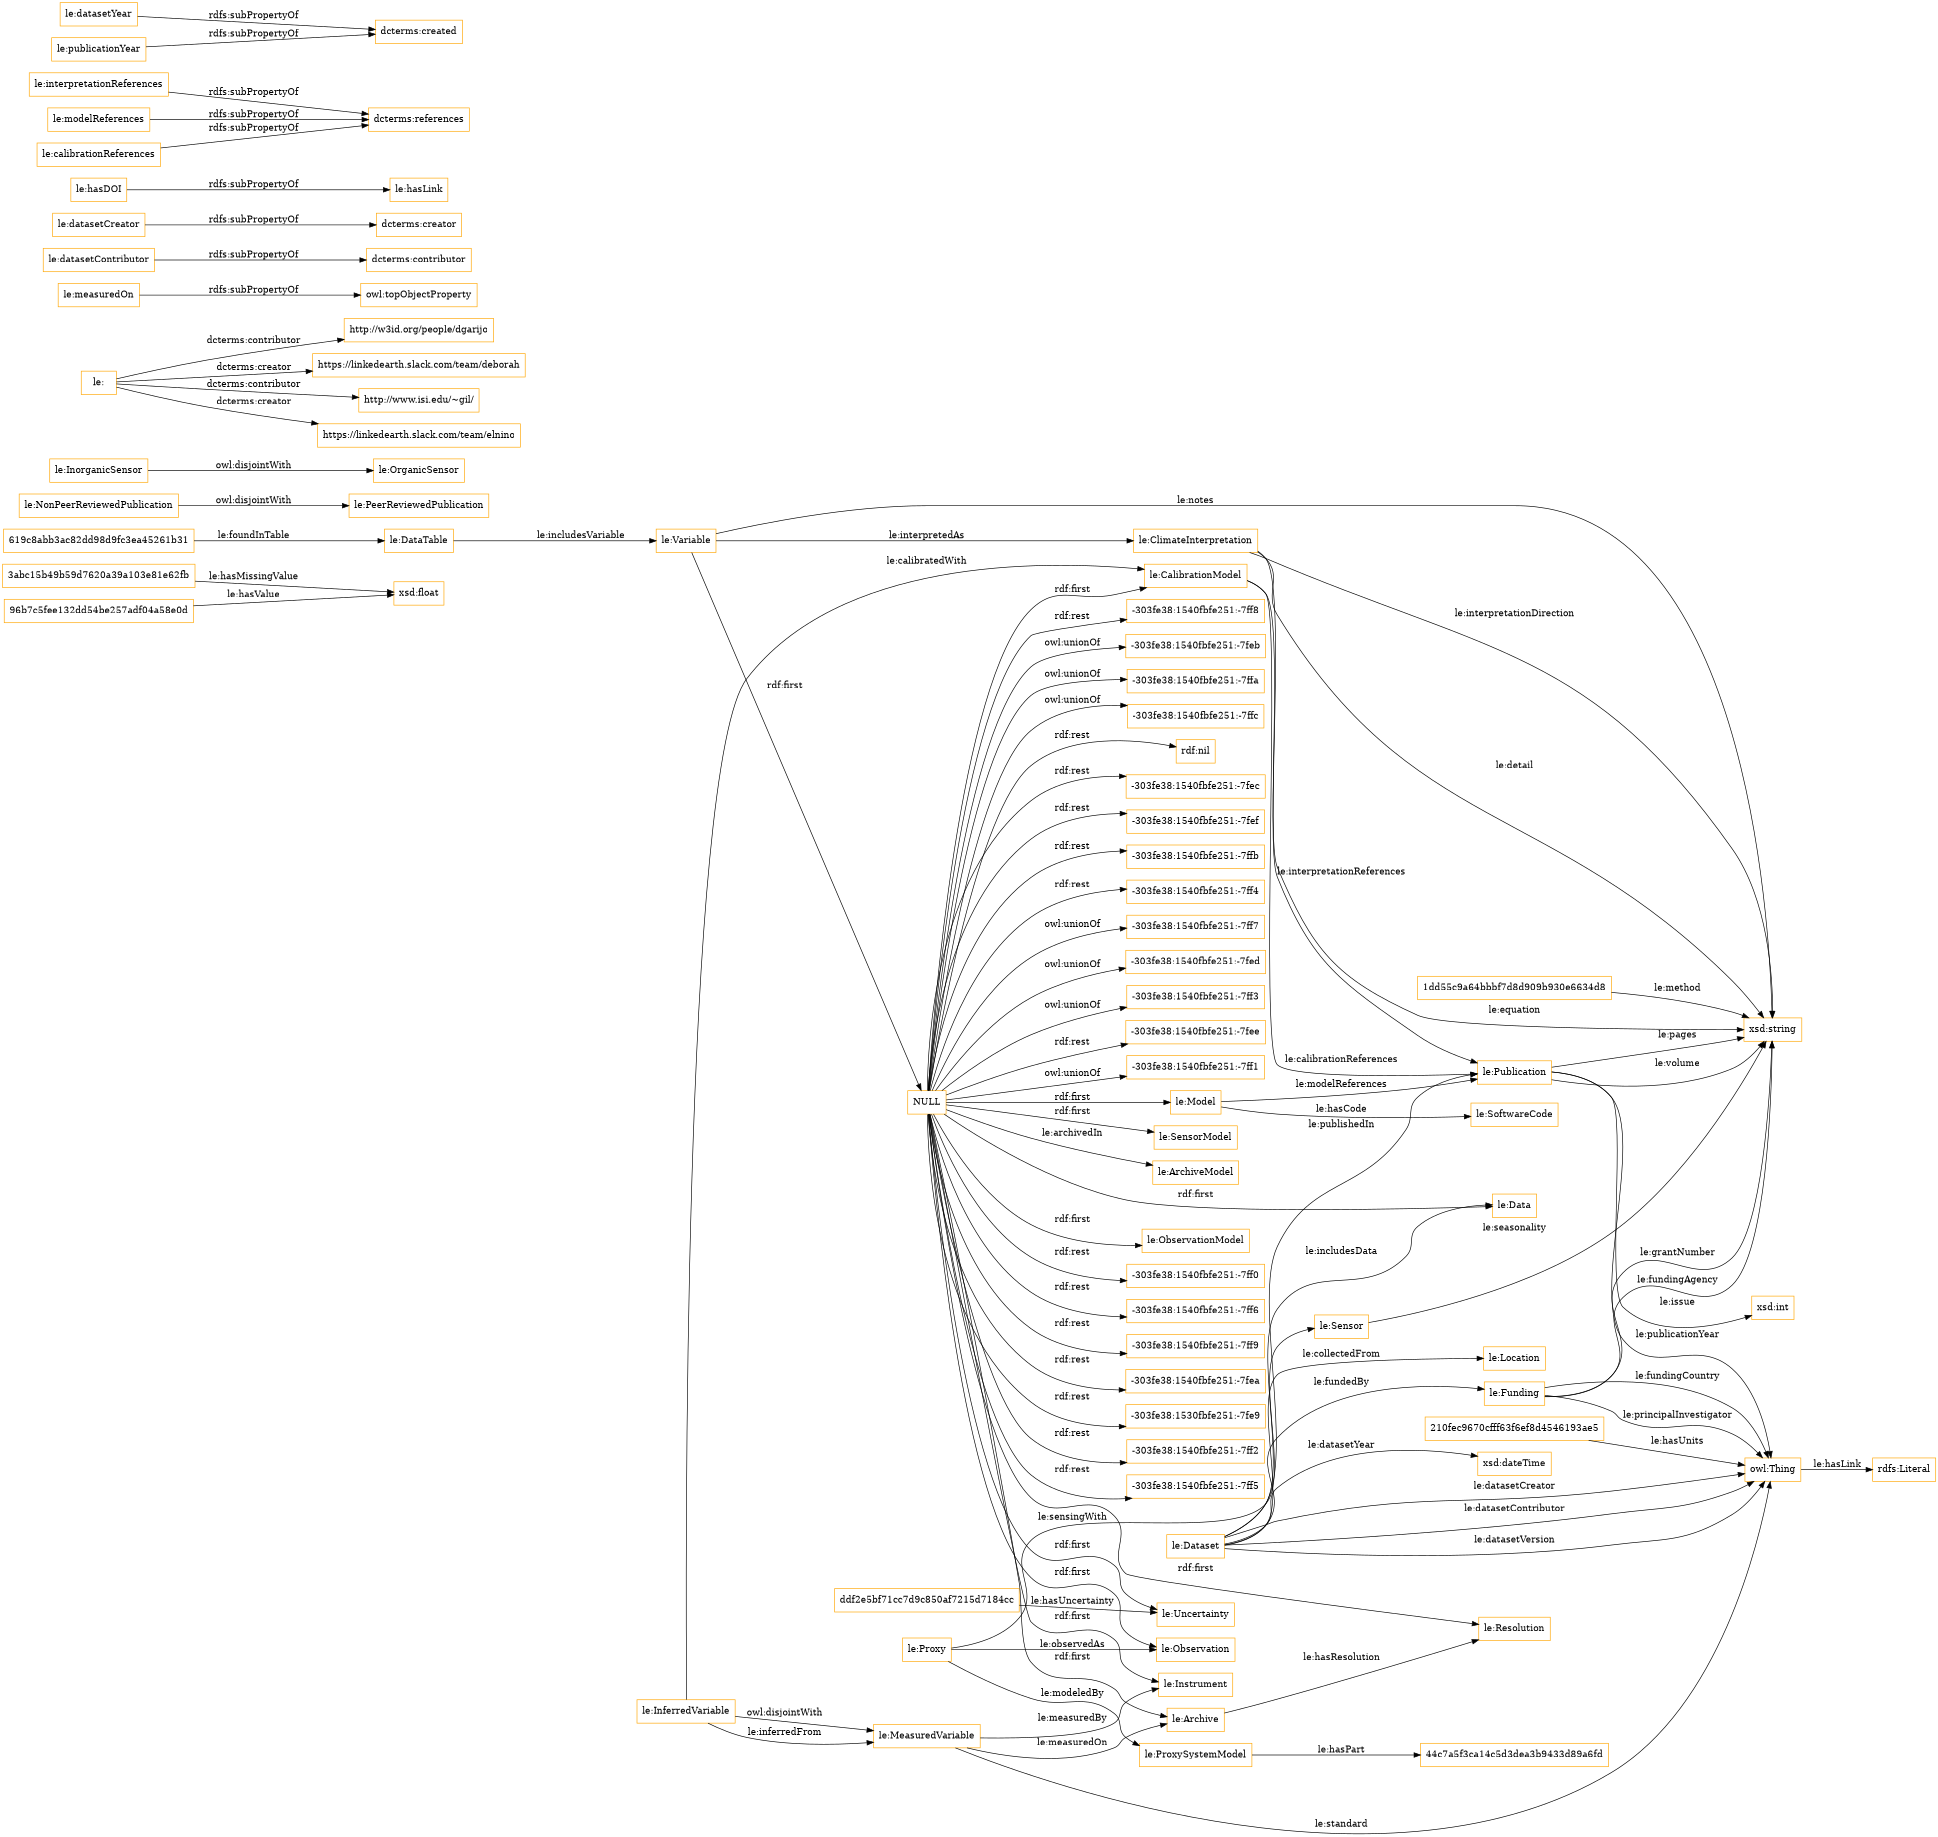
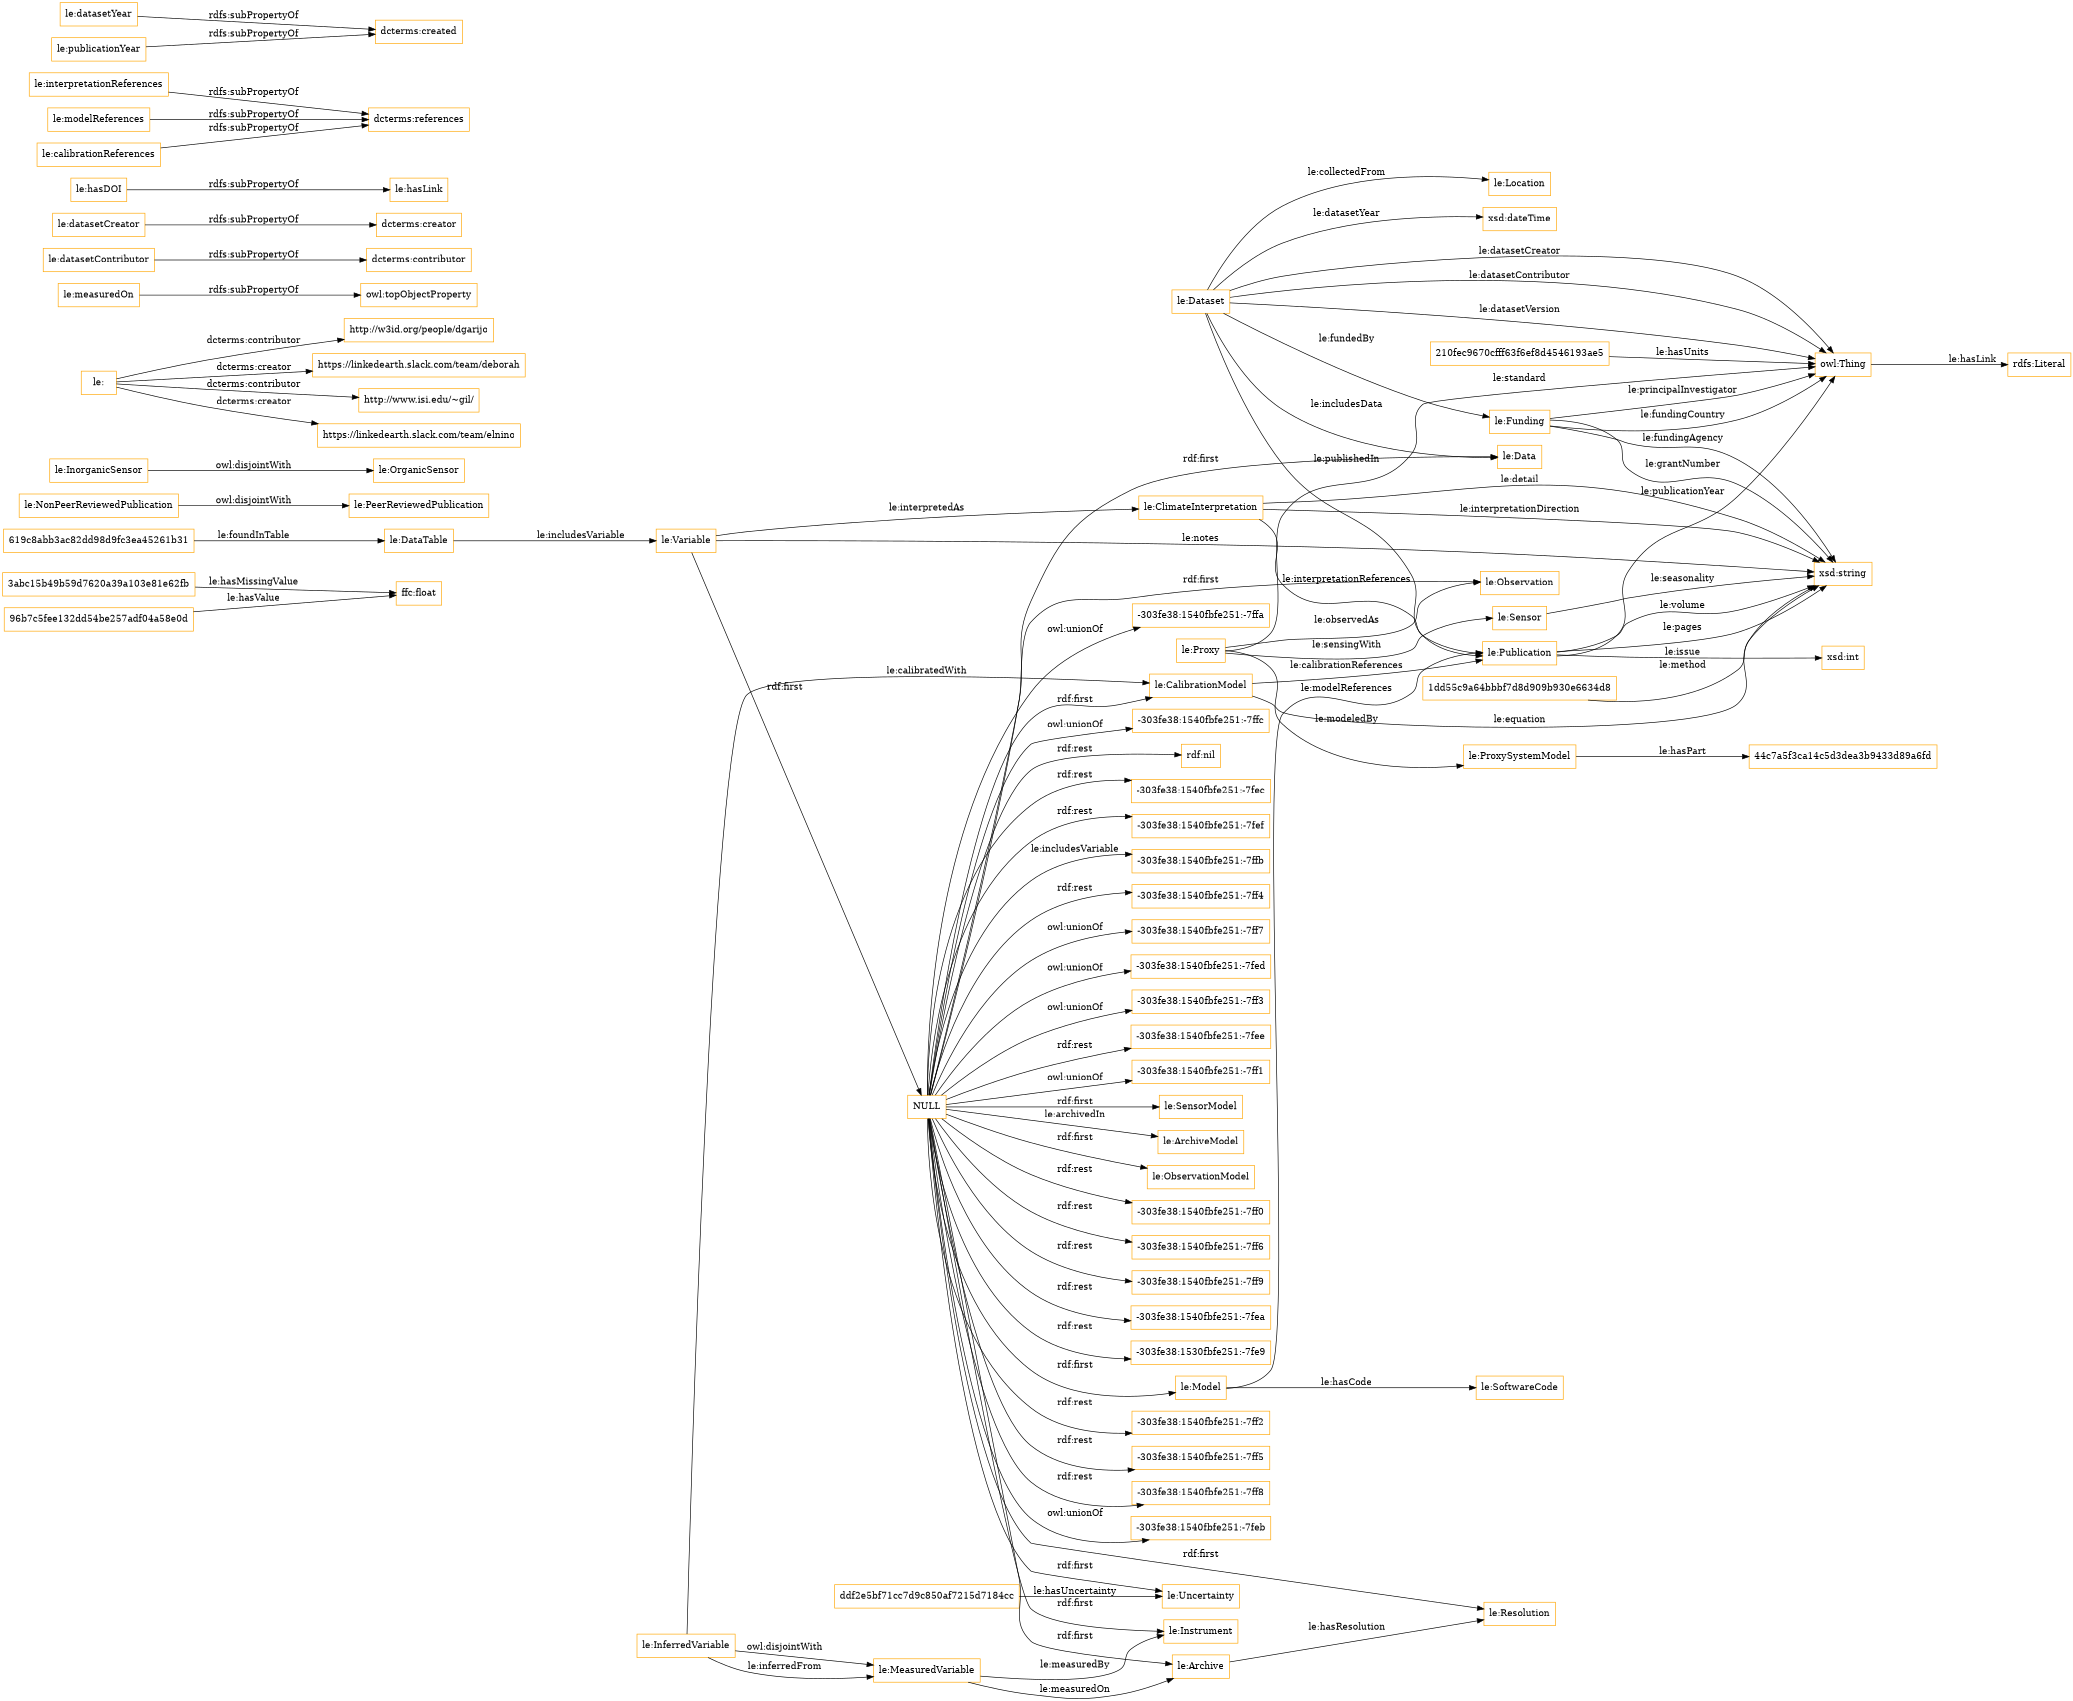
  digraph {
    rankdir=LR
    node [color=orange shape=rectangle]
    "3abc15b49b59d7620a39a103e81e62fb"
-   "xsd:float"
+   "xsd:float" [label="ffc:float"]
    "le:Sensor"
    "xsd:string"
    "1dd55c9a64bbbf7d8d909b930e6634d8"
    "le:Funding"
    "owl:Thing"
    "rdfs:Literal"
    "le:Dataset"
    "le:Publication"
    "le:Data"
    "le:Location"
    "xsd:dateTime"
    "xsd:int"
    ddf2e5bf71cc7d9c850af7215d7184cc
    "le:Uncertainty"
    "le:DataTable"
    "le:Variable"
    "le:ClimateInterpretation"
    NULL
    "le:Model"
    "le:SoftwareCode"
    "le:Proxy"
    "le:ProxySystemModel"
    "le:Observation"
    "96b7c5fee132dd54be257adf04a58e0d"
    "le:InferredVariable"
    "le:CalibrationModel"
    "le:MeasuredVariable"
    "le:Instrument"
    "le:Archive"
    "le:NonPeerReviewedPublication"
    "le:PeerReviewedPublication"
    "le:Resolution"
    "44c7a5f3ca14c5d3dea3b9433d89a6fd"
    "le:InorganicSensor"
    "le:OrganicSensor"
    "210fec9670cfff63f6ef8d4546193ae5"
    "619c8abb3ac82dd98d9fc3ea45261b31"
    "le:"
    "http://w3id.org/people/dgarijo"
    "https://linkedearth.slack.com/team/deborah"
    "http://www.isi.edu/~gil/"
    "https://linkedearth.slack.com/team/elnino"
    "le:measuredOn"
    "owl:topObjectProperty"
    "le:datasetContributor"
    "dcterms:contributor"
    "le:datasetCreator"
    "dcterms:creator"
    "le:hasDOI"
    "le:hasLink"
    "le:interpretationReferences"
    "dcterms:references"
    "le:modelReferences"
    "le:calibrationReferences"
    "le:SensorModel"
    "le:ArchiveModel"
    "le:ObservationModel"
    "-303fe38:1540fbfe251:-7ff0"
    "-303fe38:1540fbfe251:-7ff6"
    "-303fe38:1540fbfe251:-7ff9"
    "-303fe38:1540fbfe251:-7fea"
    n64 [label="-303fe38:1530fbfe251:-7fe9"]
    "-303fe38:1540fbfe251:-7ff2"
    "-303fe38:1540fbfe251:-7ff5"
    "-303fe38:1540fbfe251:-7ff8"
    "-303fe38:1540fbfe251:-7feb"
    "-303fe38:1540fbfe251:-7ffa"
    "-303fe38:1540fbfe251:-7ffc"
    "rdf:nil"
    "-303fe38:1540fbfe251:-7fec"
    "-303fe38:1540fbfe251:-7fef"
    "-303fe38:1540fbfe251:-7ffb"
    "-303fe38:1540fbfe251:-7ff4"
    "-303fe38:1540fbfe251:-7ff7"
    "-303fe38:1540fbfe251:-7fed"
    "-303fe38:1540fbfe251:-7ff3"
    "-303fe38:1540fbfe251:-7fee"
    "-303fe38:1540fbfe251:-7ff1"
    "le:datasetYear"
    "dcterms:created"
    "le:publicationYear"
    "3abc15b49b59d7620a39a103e81e62fb" -> "xsd:float" [label="le:hasMissingValue"]
    "le:Sensor" -> "xsd:string" [label="le:seasonality"]
    "1dd55c9a64bbbf7d8d909b930e6634d8" -> "xsd:string" [label="le:method"]
    "le:Funding" -> "xsd:string" [label="le:grantNumber"]
    "le:Funding" -> "xsd:string" [label="le:fundingAgency"]
    "le:Funding" -> "owl:Thing" [label="le:fundingCountry"]
    "le:Funding" -> "owl:Thing" [label="le:principalInvestigator"]
    "owl:Thing" -> "rdfs:Literal" [label="le:hasLink"]
    "le:Dataset" -> "le:Funding" [label="le:fundedBy"]
    "le:Dataset" -> "owl:Thing" [label="le:datasetCreator"]
    "le:Dataset" -> "owl:Thing" [label="le:datasetContributor"]
    "le:Dataset" -> "owl:Thing" [label="le:datasetVersion"]
    "le:Dataset" -> "le:Publication" [label="le:publishedIn"]
    "le:Dataset" -> "le:Data" [label="le:includesData"]
    "le:Dataset" -> "le:Location" [label="le:collectedFrom"]
    "le:Dataset" -> "xsd:dateTime" [label="le:datasetYear"]
    "le:Publication" -> "xsd:string" [label="le:pages"]
    "le:Publication" -> "xsd:string" [label="le:volume"]
    "le:Publication" -> "owl:Thing" [label="le:publicationYear"]
    "le:Publication" -> "xsd:int" [label="le:issue"]
    ddf2e5bf71cc7d9c850af7215d7184cc -> "le:Uncertainty" [label="le:hasUncertainty"]
    "le:DataTable" -> "le:Variable" [label="le:includesVariable"]
    "le:Variable" -> "xsd:string" [label="le:notes"]
    "le:Variable" -> "le:ClimateInterpretation" [label="le:interpretedAs"]
    "le:Variable" -> NULL [label="rdf:first"]
    "le:ClimateInterpretation" -> "xsd:string" [label="le:interpretationDirection"]
    "le:ClimateInterpretation" -> "xsd:string" [label="le:detail"]
    "le:ClimateInterpretation" -> "le:Publication" [label="le:interpretationReferences"]
    NULL -> "le:Data" [label="rdf:first"]
    NULL -> "le:Uncertainty" [label="rdf:first"]
    NULL -> "le:Model" [label="rdf:first"]
    NULL -> "le:Observation" [label="rdf:first"]
    NULL -> "le:CalibrationModel" [label="rdf:first"]
    NULL -> "le:Instrument" [label="rdf:first"]
    NULL -> "le:Archive" [label="rdf:first"]
    NULL -> "le:Resolution" [label="rdf:first"]
    NULL -> "le:SensorModel" [label="rdf:first"]
    NULL -> "le:ArchiveModel" [label="le:archivedIn"]
    NULL -> "le:ObservationModel" [label="rdf:first"]
    NULL -> "-303fe38:1540fbfe251:-7ff0" [label="rdf:rest"]
    NULL -> "-303fe38:1540fbfe251:-7ff6" [label="rdf:rest"]
    NULL -> "-303fe38:1540fbfe251:-7ff9" [label="rdf:rest"]
    NULL -> "-303fe38:1540fbfe251:-7fea" [label="rdf:rest"]
    NULL -> n64 [label="rdf:rest"]
    NULL -> "-303fe38:1540fbfe251:-7ff2" [label="rdf:rest"]
    NULL -> "-303fe38:1540fbfe251:-7ff5" [label="rdf:rest"]
    NULL -> "-303fe38:1540fbfe251:-7ff8" [label="rdf:rest"]
    NULL -> "-303fe38:1540fbfe251:-7feb" [label="owl:unionOf"]
    NULL -> "-303fe38:1540fbfe251:-7ffa" [label="owl:unionOf"]
    NULL -> "-303fe38:1540fbfe251:-7ffc" [label="owl:unionOf"]
    NULL -> "rdf:nil" [label="rdf:rest"]
    NULL -> "-303fe38:1540fbfe251:-7fec" [label="rdf:rest"]
    NULL -> "-303fe38:1540fbfe251:-7fef" [label="rdf:rest"]
-   NULL -> "-303fe38:1540fbfe251:-7ffb" [label="rdf:rest"]
+   NULL -> "-303fe38:1540fbfe251:-7ffb" [label="le:includesVariable"]
    NULL -> "-303fe38:1540fbfe251:-7ff4" [label="rdf:rest"]
    NULL -> "-303fe38:1540fbfe251:-7ff7" [label="owl:unionOf"]
    NULL -> "-303fe38:1540fbfe251:-7fed" [label="owl:unionOf"]
    NULL -> "-303fe38:1540fbfe251:-7ff3" [label="owl:unionOf"]
    NULL -> "-303fe38:1540fbfe251:-7fee" [label="rdf:rest"]
    NULL -> "-303fe38:1540fbfe251:-7ff1" [label="owl:unionOf"]
    "le:Model" -> "le:Publication" [label="le:modelReferences"]
    "le:Model" -> "le:SoftwareCode" [label="le:hasCode"]
    "le:Proxy" -> "le:Sensor" [label="le:sensingWith"]
    "le:Proxy" -> "le:ProxySystemModel" [label="le:modeledBy"]
    "le:Proxy" -> "le:Observation" [label="le:observedAs"]
    "le:ProxySystemModel" -> "44c7a5f3ca14c5d3dea3b9433d89a6fd" [label="le:hasPart"]
    "96b7c5fee132dd54be257adf04a58e0d" -> "xsd:float" [label="le:hasValue"]
    "le:InferredVariable" -> "le:CalibrationModel" [label="le:calibratedWith"]
    "le:InferredVariable" -> "le:MeasuredVariable" [label="owl:disjointWith"]
    "le:InferredVariable" -> "le:MeasuredVariable" [label="le:inferredFrom"]
    "le:CalibrationModel" -> "xsd:string" [label="le:equation"]
    "le:CalibrationModel" -> "le:Publication" [label="le:calibrationReferences"]
-   "le:MeasuredVariable" -> "owl:Thing" [label="le:standard"]
+   "le:Proxy" -> "owl:Thing" [label="le:standard"]
    "le:MeasuredVariable" -> "le:Instrument" [label="le:measuredBy"]
    "le:MeasuredVariable" -> "le:Archive" [label="le:measuredOn"]
    "le:Archive" -> "le:Resolution" [label="le:hasResolution"]
    "le:NonPeerReviewedPublication" -> "le:PeerReviewedPublication" [label="owl:disjointWith"]
    "le:InorganicSensor" -> "le:OrganicSensor" [label="owl:disjointWith"]
    "210fec9670cfff63f6ef8d4546193ae5" -> "owl:Thing" [label="le:hasUnits"]
    "619c8abb3ac82dd98d9fc3ea45261b31" -> "le:DataTable" [label="le:foundInTable"]
    "le:" -> "http://w3id.org/people/dgarijo" [label="dcterms:contributor"]
    "le:" -> "https://linkedearth.slack.com/team/deborah" [label="dcterms:creator"]
    "le:" -> "http://www.isi.edu/~gil/" [label="dcterms:contributor"]
    "le:" -> "https://linkedearth.slack.com/team/elnino" [label="dcterms:creator"]
    "le:measuredOn" -> "owl:topObjectProperty" [label="rdfs:subPropertyOf"]
    "le:datasetContributor" -> "dcterms:contributor" [label="rdfs:subPropertyOf"]
    "le:datasetCreator" -> "dcterms:creator" [label="rdfs:subPropertyOf"]
    "le:hasDOI" -> "le:hasLink" [label="rdfs:subPropertyOf"]
    "le:interpretationReferences" -> "dcterms:references" [label="rdfs:subPropertyOf"]
    "le:modelReferences" -> "dcterms:references" [label="rdfs:subPropertyOf"]
    "le:calibrationReferences" -> "dcterms:references" [label="rdfs:subPropertyOf"]
    "le:datasetYear" -> "dcterms:created" [label="rdfs:subPropertyOf"]
    "le:publicationYear" -> "dcterms:created" [label="rdfs:subPropertyOf"]
  }
